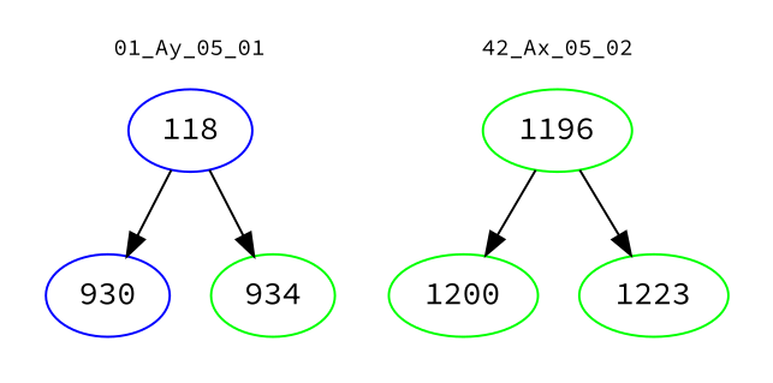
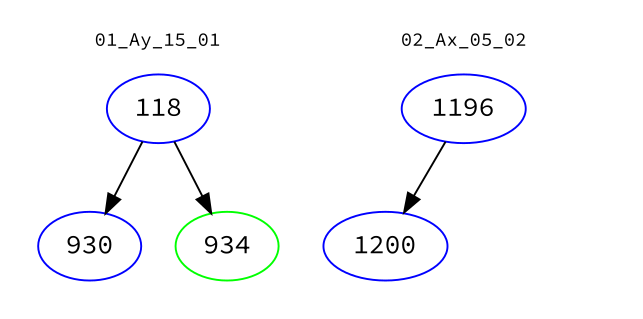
  digraph {
    fontname="Source Code Pro"
    node [color=blue fontname="Source Code Pro"]
    edge [color=black fontname="Source Code Pro"]
    n1 [label=118]
    n2 [label=930]
    n3 [color=green label=934]
-   n4 [color=green label=1196]
-   n5 [color=green label=1200]
-   n6 [color=green label=1223]
+   n4 [label=1196]
+   n5 [label=1200]
    subgraph cluster_1 {
      color=white
      fontsize=10
-     label="01_Ay_05_01"
+     label="01_Ay_15_01"
      n1
      n2
      n3
    }
    subgraph cluster_2 {
      color=white
      fontsize=10
-     label="42_Ax_05_02"
+     label="02_Ax_05_02"
      n4
      n5
-     n6
    }
    n1 -> n2
    n1 -> n3
    n4 -> n5
-   n4 -> n6
  }
